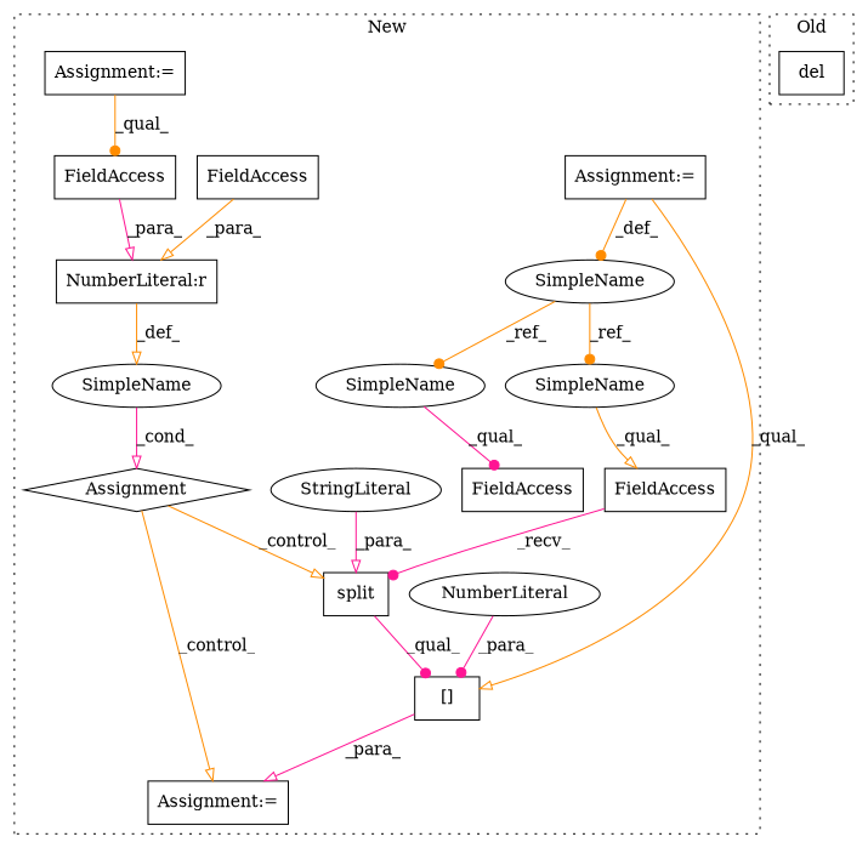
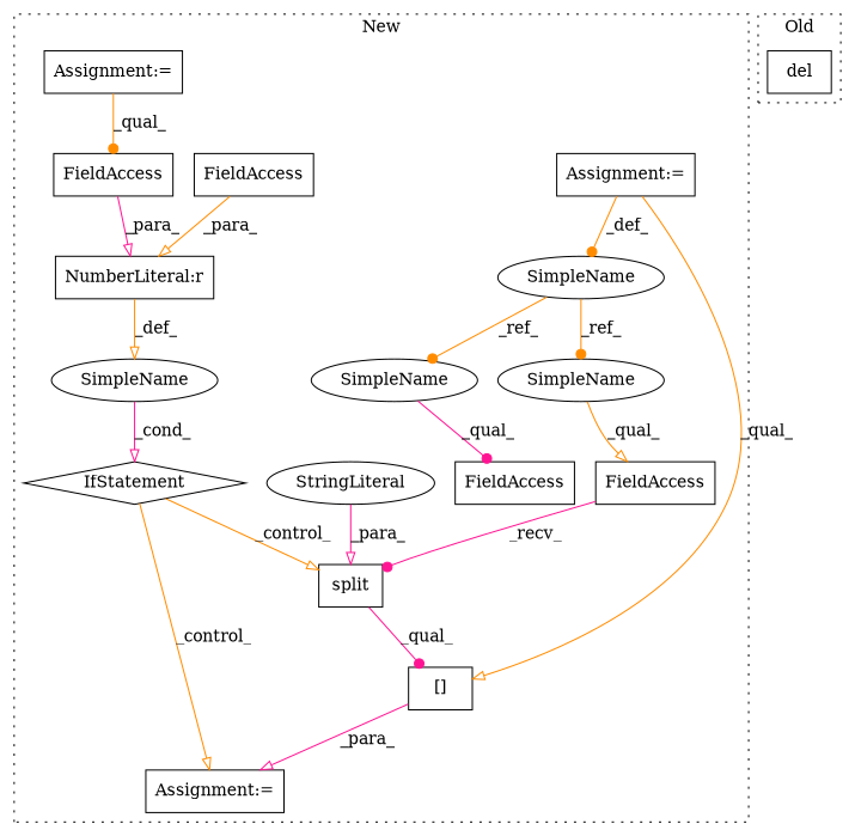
  digraph {
    node [a=42 l=14 s=4824 shape=box]
    edge [arrowhead=onormal color=darkorange]
    n1 [a=32 l="6,1" label=split s="4844,4853"]
    n2 [a=45 l=3 label=StringLiteral s=4850 shape=ellipse]
    n3 [a=2 l="31,1" label="[]" s="4824,4856"]
    n4 [label=SimpleName shape=ellipse l="" s=""]
-   n5 [a=25 l="4,2" label=Assignment s="4700,4806" shape=diamond]
-   n6 [a=34 l=1 label=NumberLiteral s=4855 shape=ellipse]
+   n5 [a=25 l="4,2" label=IfStatement s="4700,4806" shape=diamond]
    n7 [a=27 l=4 label="NumberLiteral:r" s=4779]
    n8 [a=22 l=19 label=FieldAccess]
    n9 [label=SimpleName s=4641 shape=ellipse]
    n10 [a=22 l=26 label=FieldAccess s=4865]
    n11 [a=22 l=20 label=FieldAccess s=4759]
    n12 [a=22 l=22 label=FieldAccess s=4783]
    n13 [a=7 l=5 label="Assignment:=" s=4665]
    n14 [a=7 label="Assignment:=" s=4641]
    n15 [a=7 l=1 label="Assignment:=" s=4823]
    n16 [label=SimpleName shape=ellipse]
    n17 [label=SimpleName s=4865 shape=ellipse]
    n18 [a=32 l="4,1" label=del s="4523,4541"]
    subgraph cluster_1 {
      label=New
      style=dotted
      n1
      n2
      n3
      n4
      n5
-     n6
      n7
      n8
      n9
      n10
      n11
      n12
      n13
      n14
      n15
      n16
      n17
    }
    subgraph cluster_2 {
      label=Old
      style=dotted
      n18
    }
    n1 -> n3 [arrowhead=dot color=deeppink label=_qual_]
    n2 -> n1 [color=deeppink label=_para_]
    n3 -> n15 [color=deeppink label=_para_]
    n4 -> n5 [color=deeppink label=_cond_]
    n5 -> n1 [label=_control_]
    n5 -> n15 [label=_control_]
-   n6 -> n3 [arrowhead=dot color=deeppink label=_para_]
    n7 -> n4 [label=_def_]
    n8 -> n1 [arrowhead=dot color=deeppink label=_recv_]
    n9 -> n16 [arrowhead=dot label=_ref_]
    n9 -> n17 [arrowhead=dot label=_ref_]
    n11 -> n7 [color=deeppink label=_para_]
    n12 -> n7 [label=_para_]
    n13 -> n11 [arrowhead=dot label=_qual_]
    n14 -> n3 [label=_qual_]
    n14 -> n9 [arrowhead=dot label=_def_]
    n16 -> n8 [label=_qual_]
    n17 -> n10 [arrowhead=dot color=deeppink label=_qual_]
  }
